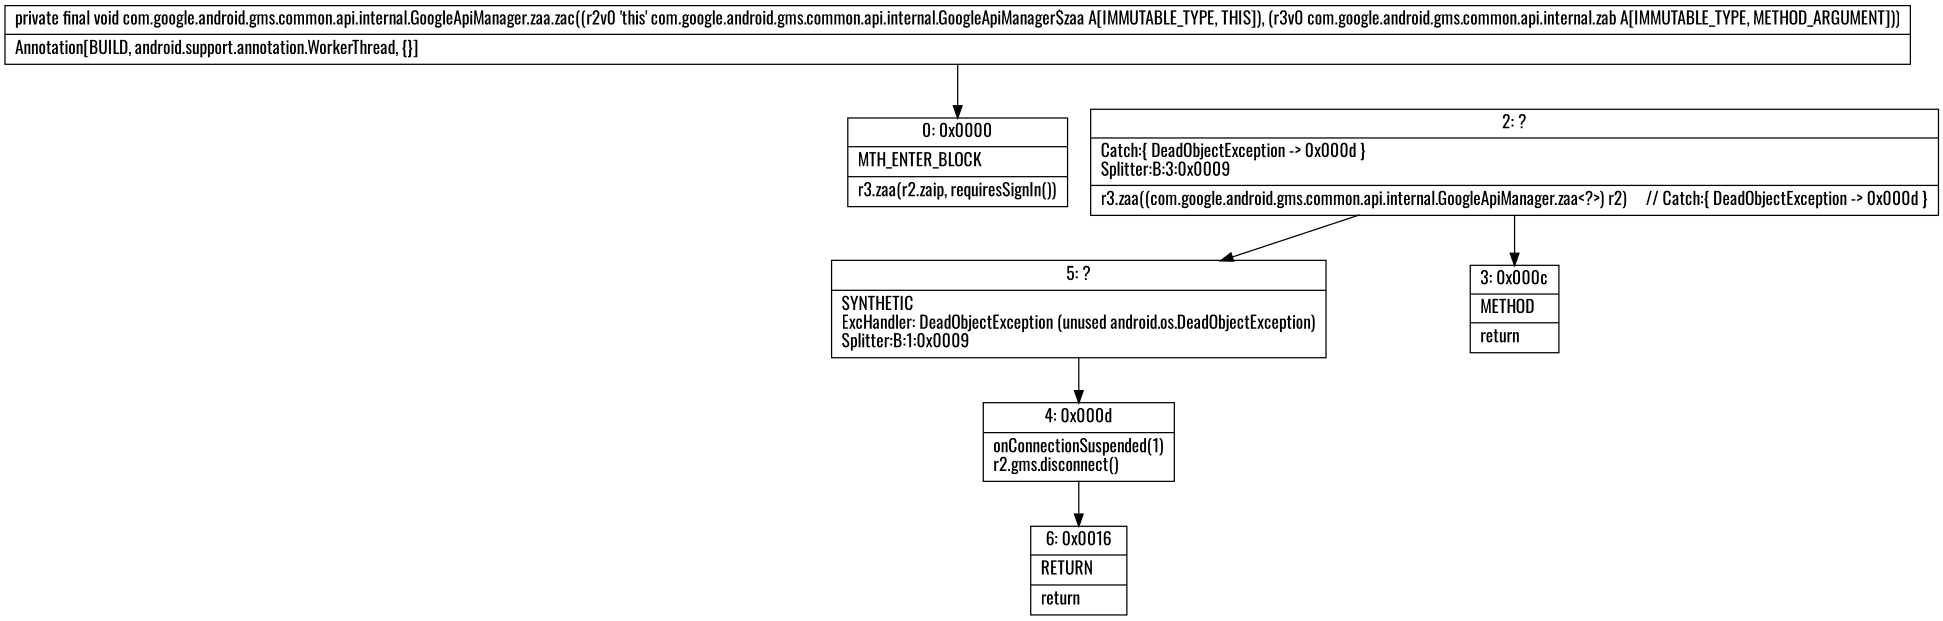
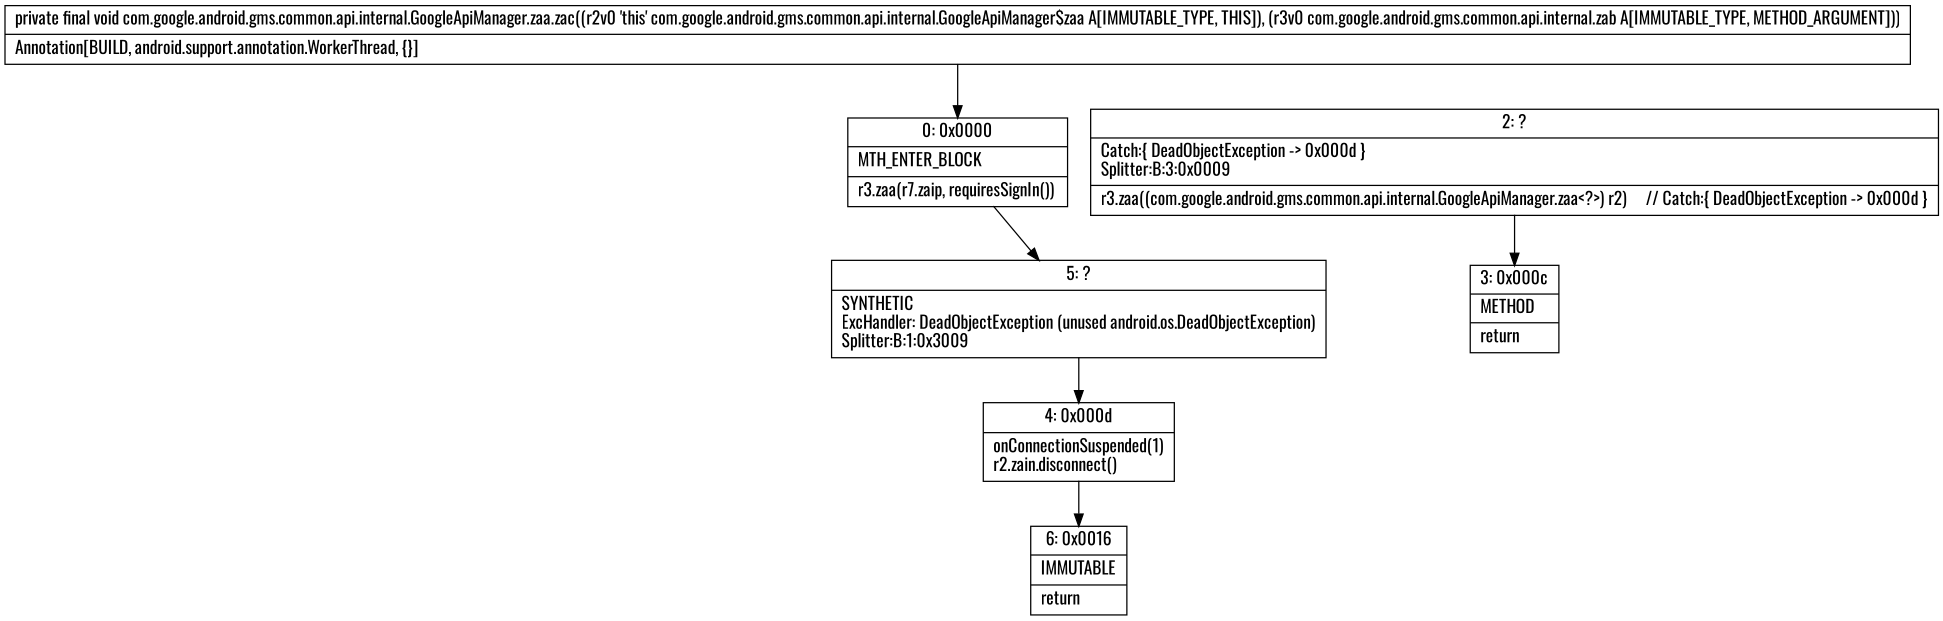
  digraph {
    fontname=Oswald
    node [fontname=Oswald shape=record]
    edge [fontname=Oswald]
-   n1 [label="{0\:\ 0x0000|MTH_ENTER_BLOCK\l|r3.zaa(r2.zaip, requiresSignIn())\l}"]
+   n1 [label="{0\:\ 0x0000|MTH_ENTER_BLOCK\l|r3.zaa(r7.zaip, requiresSignIn())\l}"]
    n2 [label="{2\:\ ?|Catch:\{ DeadObjectException \-\> 0x000d \}\lSplitter:B:3:0x0009\l|r3.zaa((com.google.android.gms.common.api.internal.GoogleApiManager.zaa\<?\>) r2)     \/\/ Catch:\{ DeadObjectException \-\> 0x000d \}\l}"]
-   n3 [label="{5\:\ ?|SYNTHETIC\lExcHandler: DeadObjectException (unused android.os.DeadObjectException)\lSplitter:B:1:0x0009\l}"]
+   n3 [label="{5\:\ ?|SYNTHETIC\lExcHandler: DeadObjectException (unused android.os.DeadObjectException)\lSplitter:B:1:0x3009\l}"]
    n4 [label="{3\:\ 0x000c|METHOD\l|return\l}"]
-   n5 [label="{4\:\ 0x000d|onConnectionSuspended(1)\lr2.gms.disconnect()\l}"]
-   n6 [label="{6\:\ 0x0016|RETURN\l|return\l}"]
+   n5 [label="{4\:\ 0x000d|onConnectionSuspended(1)\lr2.zain.disconnect()\l}"]
+   n6 [label="{6\:\ 0x0016|IMMUTABLE\l|return\l}"]
    n7 [label="{private final void com.google.android.gms.common.api.internal.GoogleApiManager.zaa.zac((r2v0 'this' com.google.android.gms.common.api.internal.GoogleApiManager$zaa A[IMMUTABLE_TYPE, THIS]), (r3v0 com.google.android.gms.common.api.internal.zab A[IMMUTABLE_TYPE, METHOD_ARGUMENT]))  | Annotation[BUILD, android.support.annotation.WorkerThread, \{\}]\l}"]
-   n2 -> n3
+   n1 -> n3
    n2 -> n4
    n3 -> n5
    n5 -> n6
    n7 -> n1
  }
